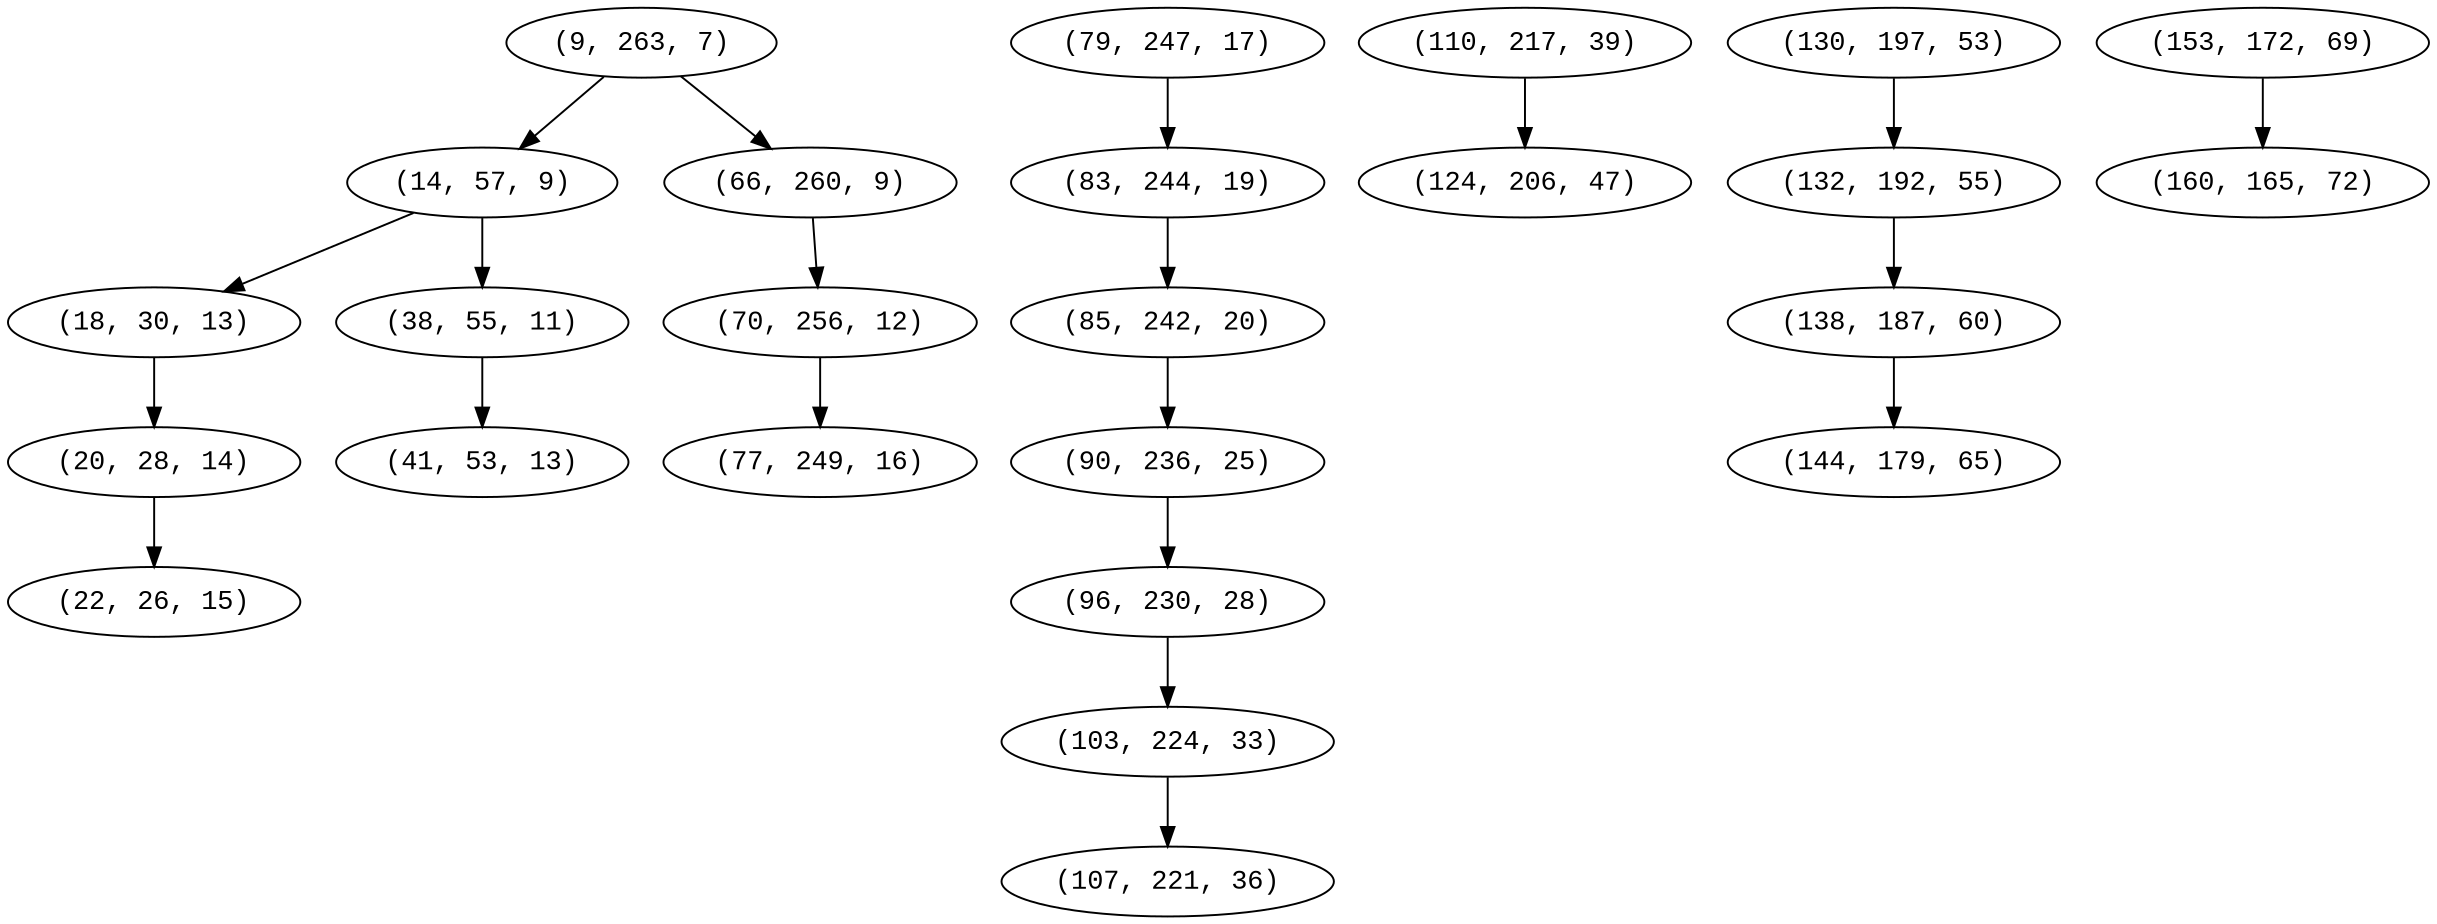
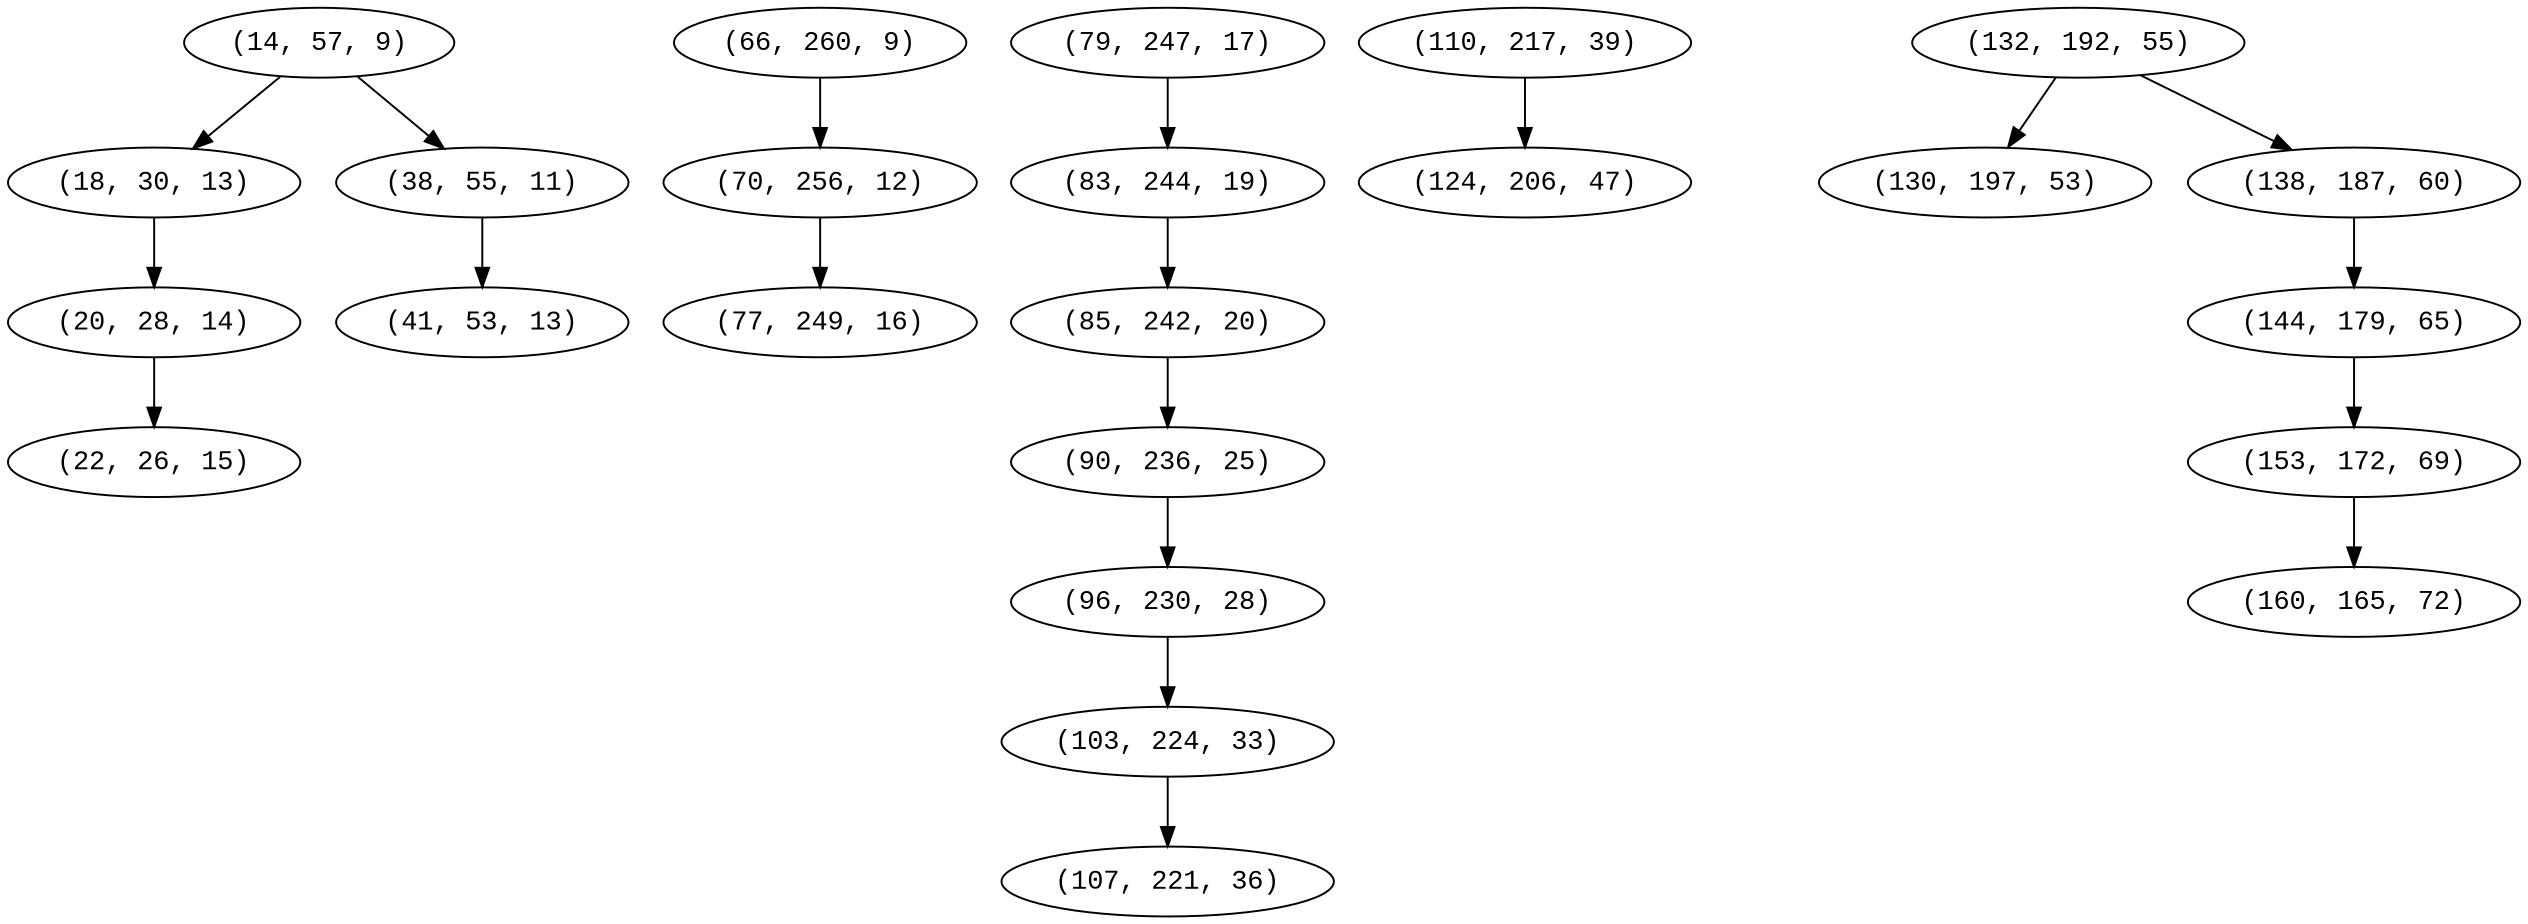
  digraph {
    fontname="Liberation Mono"
    node [fontname="Liberation Mono"]
    edge [fontname="Liberation Mono"]
-   "(9, 263, 7)"
    "(14, 57, 9)"
    "(66, 260, 9)"
    "(18, 30, 13)"
    "(38, 55, 11)"
    "(70, 256, 12)"
    "(20, 28, 14)"
    "(41, 53, 13)"
    "(22, 26, 15)"
    "(77, 249, 16)"
    "(79, 247, 17)"
    "(83, 244, 19)"
    "(85, 242, 20)"
    "(90, 236, 25)"
    "(96, 230, 28)"
    "(103, 224, 33)"
    "(107, 221, 36)"
    "(110, 217, 39)"
    "(124, 206, 47)"
    "(130, 197, 53)"
    "(132, 192, 55)"
    "(138, 187, 60)"
    "(144, 179, 65)"
    "(153, 172, 69)"
    "(160, 165, 72)"
-   "(9, 263, 7)" -> "(14, 57, 9)"
-   "(9, 263, 7)" -> "(66, 260, 9)"
    "(14, 57, 9)" -> "(18, 30, 13)"
    "(14, 57, 9)" -> "(38, 55, 11)"
    "(66, 260, 9)" -> "(70, 256, 12)"
    "(18, 30, 13)" -> "(20, 28, 14)"
    "(38, 55, 11)" -> "(41, 53, 13)"
    "(70, 256, 12)" -> "(77, 249, 16)"
    "(20, 28, 14)" -> "(22, 26, 15)"
    "(79, 247, 17)" -> "(83, 244, 19)"
    "(83, 244, 19)" -> "(85, 242, 20)"
    "(85, 242, 20)" -> "(90, 236, 25)"
    "(90, 236, 25)" -> "(96, 230, 28)"
    "(96, 230, 28)" -> "(103, 224, 33)"
    "(103, 224, 33)" -> "(107, 221, 36)"
    "(110, 217, 39)" -> "(124, 206, 47)"
-   "(130, 197, 53)" -> "(132, 192, 55)"
+   "(132, 192, 55)" -> "(130, 197, 53)"
    "(132, 192, 55)" -> "(138, 187, 60)"
    "(138, 187, 60)" -> "(144, 179, 65)"
+   "(144, 179, 65)" -> "(153, 172, 69)"
    "(153, 172, 69)" -> "(160, 165, 72)"
  }
